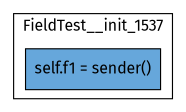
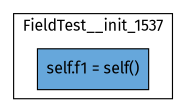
  digraph {
    fontname="Fira Sans"
-   n1 [fillcolor="#66A7DB" label="self.f1 = sender()" shape=box style=filled fontname="Fira Sans"]
+   n1 [fillcolor="#66A7DB" label="self.f1 = self()" shape=box style=filled fontname="Fira Sans"]
    subgraph cluster_1 {
      label=FieldTest__init_1537
      n1
    }
  }
